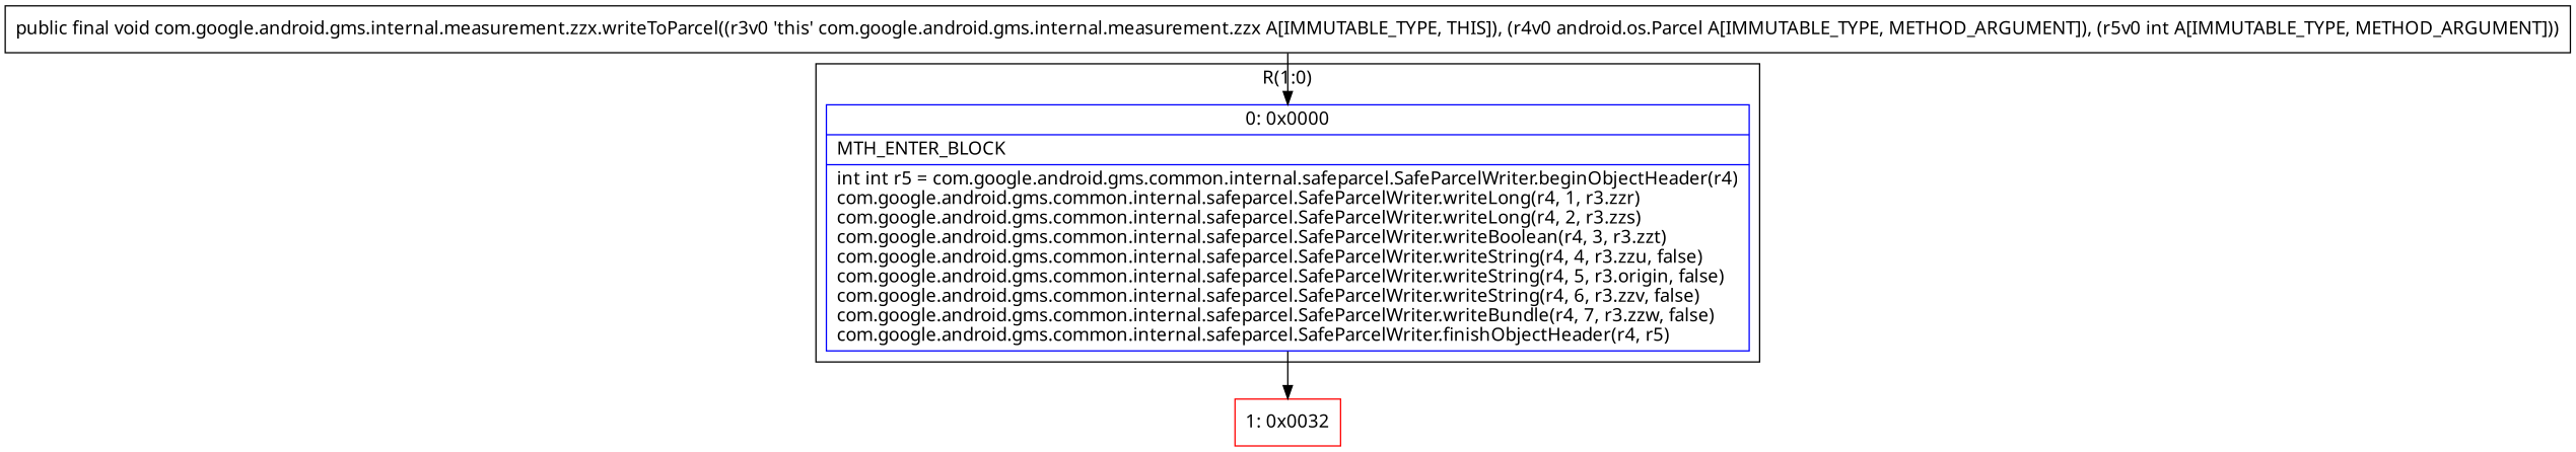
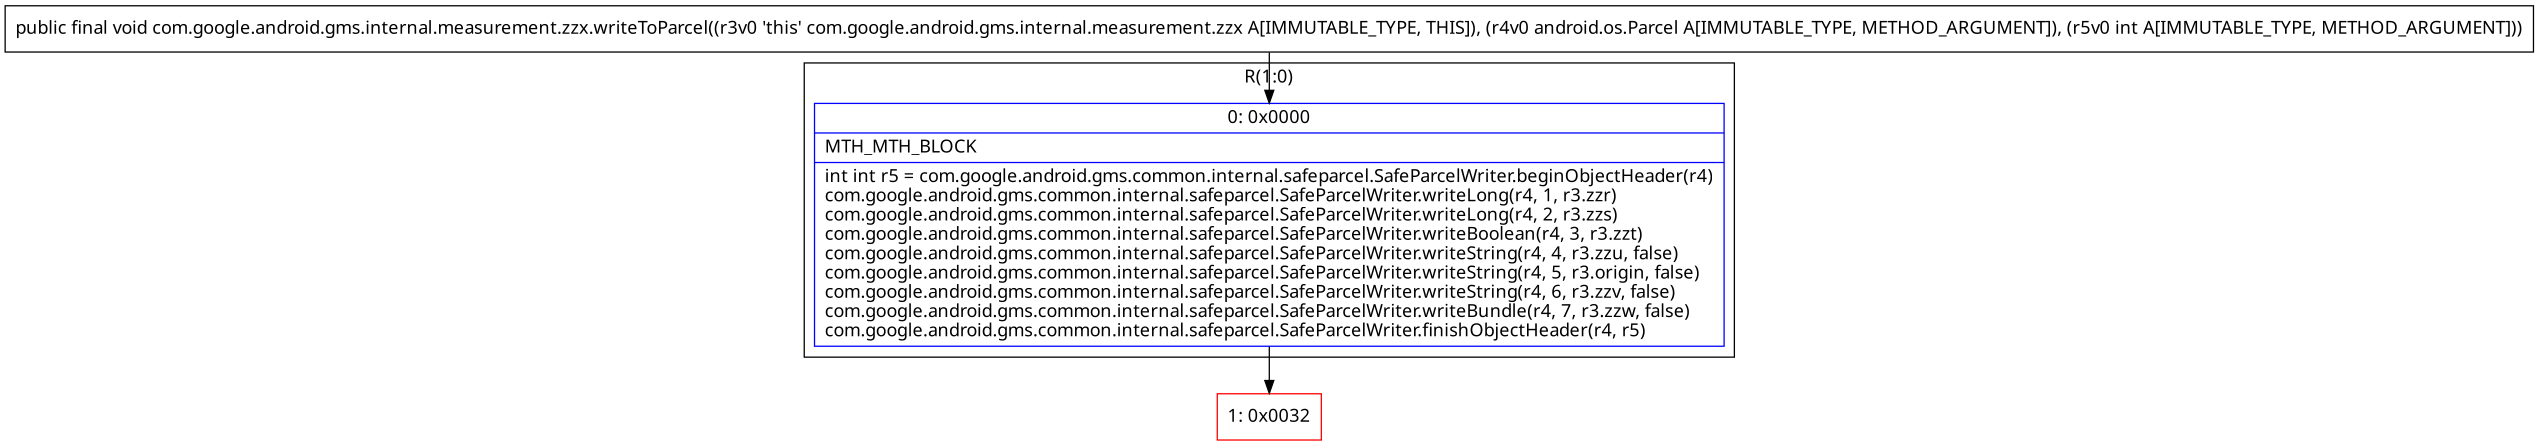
  digraph {
    fontname="Noto Sans"
    node [shape=record fontname="Noto Sans"]
    edge [fontname="Noto Sans"]
-   n1 [color=blue label="{0\:\ 0x0000|MTH_ENTER_BLOCK\l|int int r5 = com.google.android.gms.common.internal.safeparcel.SafeParcelWriter.beginObjectHeader(r4)\lcom.google.android.gms.common.internal.safeparcel.SafeParcelWriter.writeLong(r4, 1, r3.zzr)\lcom.google.android.gms.common.internal.safeparcel.SafeParcelWriter.writeLong(r4, 2, r3.zzs)\lcom.google.android.gms.common.internal.safeparcel.SafeParcelWriter.writeBoolean(r4, 3, r3.zzt)\lcom.google.android.gms.common.internal.safeparcel.SafeParcelWriter.writeString(r4, 4, r3.zzu, false)\lcom.google.android.gms.common.internal.safeparcel.SafeParcelWriter.writeString(r4, 5, r3.origin, false)\lcom.google.android.gms.common.internal.safeparcel.SafeParcelWriter.writeString(r4, 6, r3.zzv, false)\lcom.google.android.gms.common.internal.safeparcel.SafeParcelWriter.writeBundle(r4, 7, r3.zzw, false)\lcom.google.android.gms.common.internal.safeparcel.SafeParcelWriter.finishObjectHeader(r4, r5)\l}"]
+   n1 [color=blue label="{0\:\ 0x0000|MTH_MTH_BLOCK\l|int int r5 = com.google.android.gms.common.internal.safeparcel.SafeParcelWriter.beginObjectHeader(r4)\lcom.google.android.gms.common.internal.safeparcel.SafeParcelWriter.writeLong(r4, 1, r3.zzr)\lcom.google.android.gms.common.internal.safeparcel.SafeParcelWriter.writeLong(r4, 2, r3.zzs)\lcom.google.android.gms.common.internal.safeparcel.SafeParcelWriter.writeBoolean(r4, 3, r3.zzt)\lcom.google.android.gms.common.internal.safeparcel.SafeParcelWriter.writeString(r4, 4, r3.zzu, false)\lcom.google.android.gms.common.internal.safeparcel.SafeParcelWriter.writeString(r4, 5, r3.origin, false)\lcom.google.android.gms.common.internal.safeparcel.SafeParcelWriter.writeString(r4, 6, r3.zzv, false)\lcom.google.android.gms.common.internal.safeparcel.SafeParcelWriter.writeBundle(r4, 7, r3.zzw, false)\lcom.google.android.gms.common.internal.safeparcel.SafeParcelWriter.finishObjectHeader(r4, r5)\l}"]
    n2 [color=red label="{1\:\ 0x0032}"]
    n3 [label="{public final void com.google.android.gms.internal.measurement.zzx.writeToParcel((r3v0 'this' com.google.android.gms.internal.measurement.zzx A[IMMUTABLE_TYPE, THIS]), (r4v0 android.os.Parcel A[IMMUTABLE_TYPE, METHOD_ARGUMENT]), (r5v0 int A[IMMUTABLE_TYPE, METHOD_ARGUMENT])) }"]
    subgraph cluster_1 {
      label="R(1:0)"
      n1
    }
    n1 -> n2
    n3 -> n1
  }
